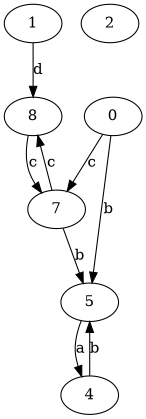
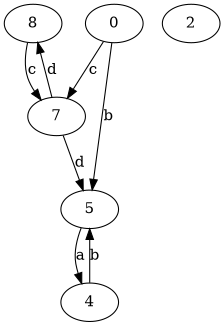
  strict digraph {
-   1
    8
    7
    2
    4
    5
    0
-   1 -> 8 [label=d]
    8 -> 7 [label=c]
-   7 -> 8 [label=c]
-   7 -> 5 [label=b]
+   7 -> 8 [label=d]
+   7 -> 5 [label=d]
    4 -> 5 [label=b]
    5 -> 4 [label=a]
    0 -> 7 [label=c]
    0 -> 5 [label=b]
  }
